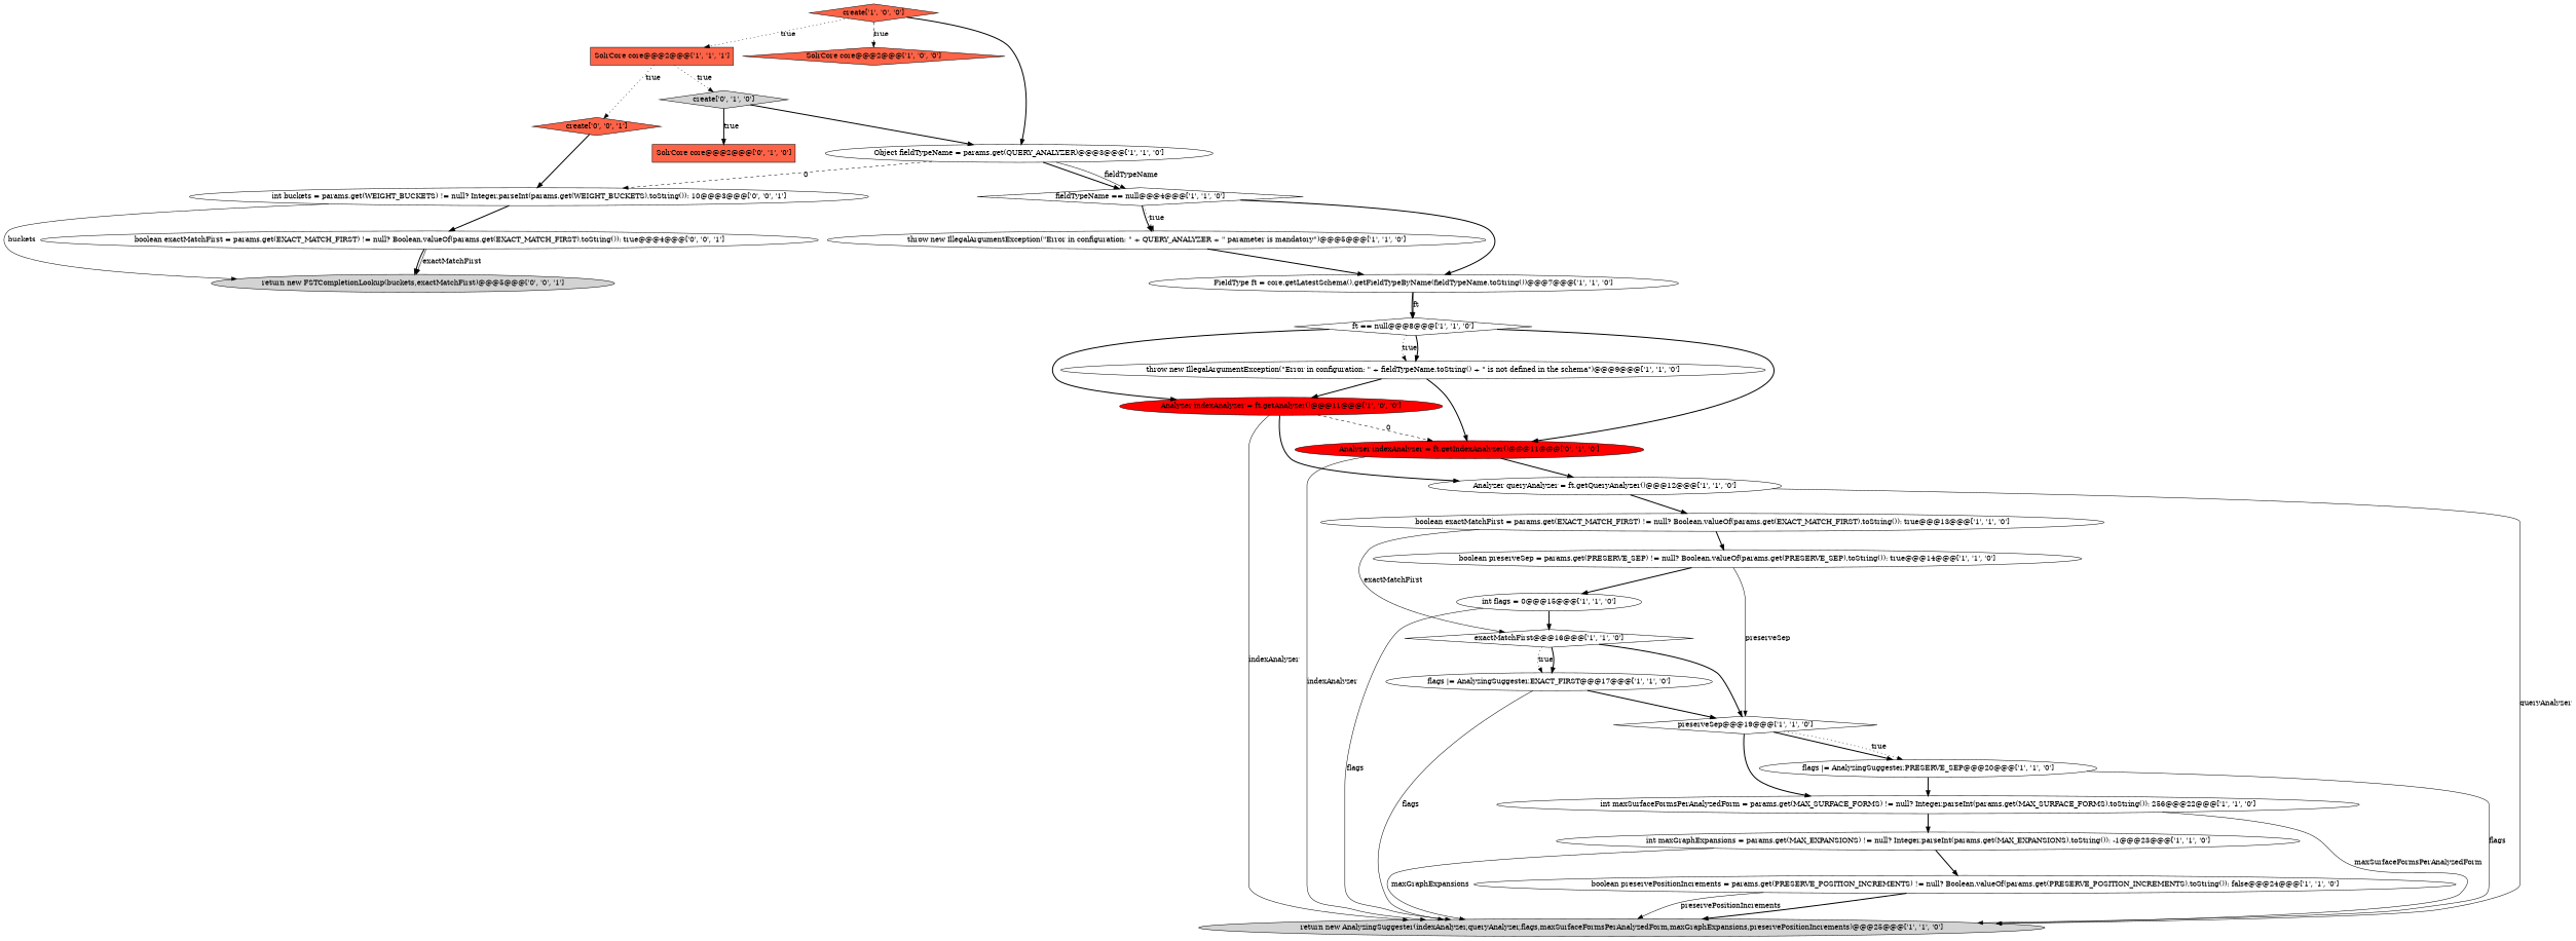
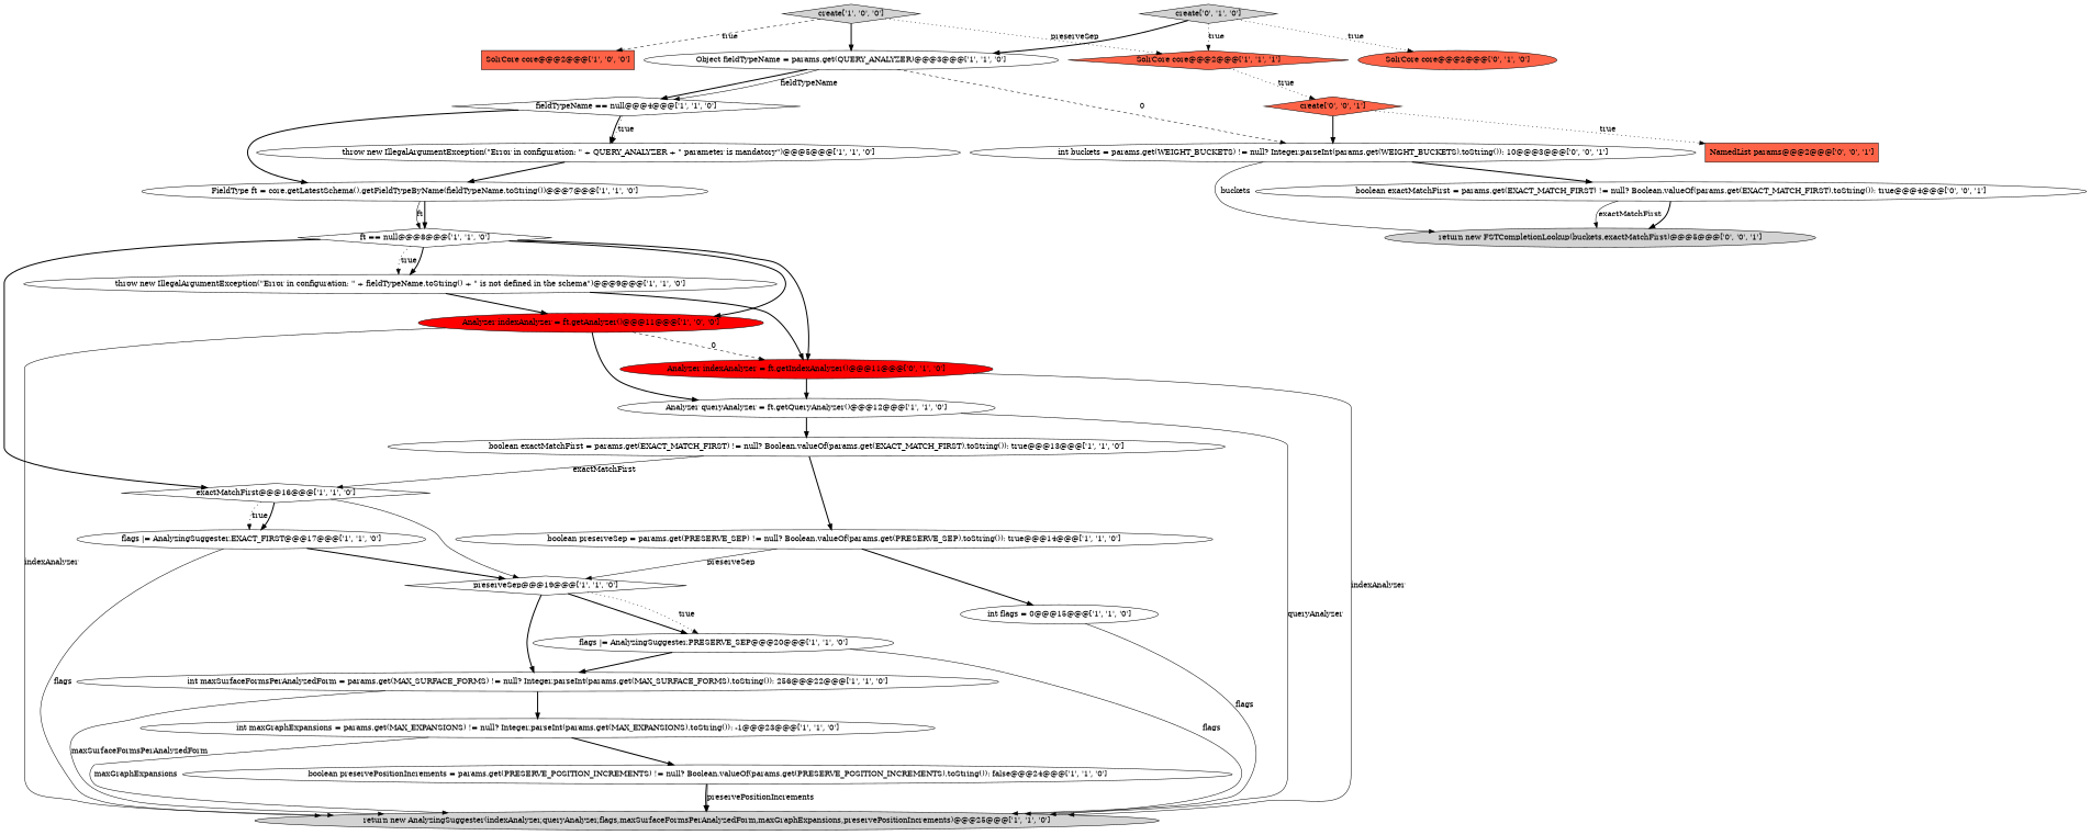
  digraph {
    node [fillcolor=white shape=ellipse style=filled]
    edge [style=bold]
    n1 [label="int flags = 0@@@15@@@['1', '1', '0']"]
    n2 [label="exactMatchFirst@@@16@@@['1', '1', '0']" shape=diamond]
    n3 [fillcolor=lightgray label="return new AnalyzingSuggester(indexAnalyzer,queryAnalyzer,flags,maxSurfaceFormsPerAnalyzedForm,maxGraphExpansions,preservePositionIncrements)@@@25@@@['1', '1', '0']"]
    n4 [label="flags |= AnalyzingSuggester.EXACT_FIRST@@@17@@@['1', '1', '0']"]
    n5 [label="preserveSep@@@19@@@['1', '1', '0']" shape=diamond]
-   n6 [fillcolor=tomato label="create['1', '0', '0']" shape=diamond]
-   n7 [fillcolor=tomato label="SolrCore core@@@2@@@['1', '1', '1']" shape=box]
-   n8 [fillcolor=tomato label="SolrCore core@@@2@@@['1', '0', '0']" shape=diamond]
+   n6 [fillcolor=lightgray label="create['1', '0', '0']" shape=diamond]
+   n7 [fillcolor=tomato label="SolrCore core@@@2@@@['1', '1', '1']" shape=diamond]
+   n8 [fillcolor=tomato label="SolrCore core@@@2@@@['1', '0', '0']" shape=box]
    n9 [label="Object fieldTypeName = params.get(QUERY_ANALYZER)@@@3@@@['1', '1', '0']"]
    n10 [fillcolor=tomato label="create['0', '0', '1']" shape=diamond]
    n11 [label="int buckets = params.get(WEIGHT_BUCKETS) != null? Integer.parseInt(params.get(WEIGHT_BUCKETS).toString()): 10@@@3@@@['0', '0', '1']"]
    n12 [label="fieldTypeName == null@@@4@@@['1', '1', '0']" shape=diamond]
    n13 [label="flags |= AnalyzingSuggester.PRESERVE_SEP@@@20@@@['1', '1', '0']"]
    n14 [label="int maxSurfaceFormsPerAnalyzedForm = params.get(MAX_SURFACE_FORMS) != null? Integer.parseInt(params.get(MAX_SURFACE_FORMS).toString()): 256@@@22@@@['1', '1', '0']"]
    n15 [label="int maxGraphExpansions = params.get(MAX_EXPANSIONS) != null? Integer.parseInt(params.get(MAX_EXPANSIONS).toString()): -1@@@23@@@['1', '1', '0']"]
    n16 [fillcolor=red label="Analyzer indexAnalyzer = ft.getAnalyzer()@@@11@@@['1', '0', '0']"]
    n17 [label="Analyzer queryAnalyzer = ft.getQueryAnalyzer()@@@12@@@['1', '1', '0']"]
    n18 [fillcolor=red label="Analyzer indexAnalyzer = ft.getIndexAnalyzer()@@@11@@@['0', '1', '0']"]
    n19 [label="boolean exactMatchFirst = params.get(EXACT_MATCH_FIRST) != null? Boolean.valueOf(params.get(EXACT_MATCH_FIRST).toString()): true@@@13@@@['1', '1', '0']"]
    n20 [label="boolean preservePositionIncrements = params.get(PRESERVE_POSITION_INCREMENTS) != null? Boolean.valueOf(params.get(PRESERVE_POSITION_INCREMENTS).toString()): false@@@24@@@['1', '1', '0']"]
    n21 [label="boolean exactMatchFirst = params.get(EXACT_MATCH_FIRST) != null? Boolean.valueOf(params.get(EXACT_MATCH_FIRST).toString()): true@@@4@@@['0', '0', '1']"]
    n22 [fillcolor=lightgray label="return new FSTCompletionLookup(buckets,exactMatchFirst)@@@5@@@['0', '0', '1']"]
+   n23 [fillcolor=tomato label="NamedList params@@@2@@@['0', '0', '1']" shape=box]
    n24 [label="throw new IllegalArgumentException(\"Error in configuration: \" + fieldTypeName.toString() + \" is not defined in the schema\")@@@9@@@['1', '1', '0']"]
    n25 [fillcolor=lightgray label="create['0', '1', '0']" shape=diamond]
-   n26 [fillcolor=tomato label="SolrCore core@@@2@@@['0', '1', '0']" shape=box]
+   n26 [fillcolor=tomato label="SolrCore core@@@2@@@['0', '1', '0']"]
    n27 [label="throw new IllegalArgumentException(\"Error in configuration: \" + QUERY_ANALYZER + \" parameter is mandatory\")@@@5@@@['1', '1', '0']"]
    n28 [label="FieldType ft = core.getLatestSchema().getFieldTypeByName(fieldTypeName.toString())@@@7@@@['1', '1', '0']"]
    n29 [label="ft == null@@@8@@@['1', '1', '0']" shape=diamond]
    n30 [label="boolean preserveSep = params.get(PRESERVE_SEP) != null? Boolean.valueOf(params.get(PRESERVE_SEP).toString()): true@@@14@@@['1', '1', '0']"]
-   n1 -> n2
+   n29 -> n2
    n1 -> n3 [label=flags style=solid]
    n2 -> n4 [label=true style=dotted]
    n2 -> n4
-   n2 -> n5
+   n2 -> n5 [style=solid]
    n4 -> n3 [label=flags style=solid]
    n4 -> n5
    n5 -> n13
    n5 -> n13 [label=true style=dotted]
    n5 -> n14
-   n6 -> n7 [label=true style=dotted]
+   n6 -> n7 [label=preserveSep style=dotted]
    n6 -> n8 [label=true style=dashed]
    n6 -> n9
    n7 -> n10 [label=true style=dotted]
    n9 -> n11 [label=0 style=dashed]
    n9 -> n12
    n9 -> n12 [label=fieldTypeName style=solid]
    n10 -> n11
+   n10 -> n23 [label=true style=dotted]
    n11 -> n21
    n11 -> n22 [label=buckets style=solid]
    n12 -> n27
    n12 -> n27 [label=true style=dotted]
    n12 -> n28
    n13 -> n3 [label=flags style=solid]
    n13 -> n14
    n14 -> n3 [label=maxSurfaceFormsPerAnalyzedForm style=solid]
    n14 -> n15
    n15 -> n3 [label=maxGraphExpansions style=solid]
    n15 -> n20
    n16 -> n3 [label=indexAnalyzer style=solid]
    n16 -> n17
    n16 -> n18 [label=0 style=dashed]
    n17 -> n3 [label=queryAnalyzer style=solid]
    n17 -> n19
    n18 -> n3 [label=indexAnalyzer style=solid]
    n18 -> n17
    n19 -> n2 [label=exactMatchFirst style=solid]
    n19 -> n30
    n20 -> n3
    n20 -> n3 [label=preservePositionIncrements style=solid]
    n21 -> n22
    n21 -> n22 [label=exactMatchFirst style=solid]
    n24 -> n16
    n24 -> n18
-   n7 -> n25 [label=true style=dotted]
+   n25 -> n7 [label=true style=dotted]
    n25 -> n9
-   n25 -> n26 [label=true]
+   n25 -> n26 [label=true style=dotted]
    n27 -> n28
    n28 -> n29
    n28 -> n29 [label=ft style=solid]
    n29 -> n16
    n29 -> n18
    n29 -> n24 [label=true style=dotted]
    n29 -> n24
    n30 -> n1
    n30 -> n5 [label=preserveSep style=solid]
  }
